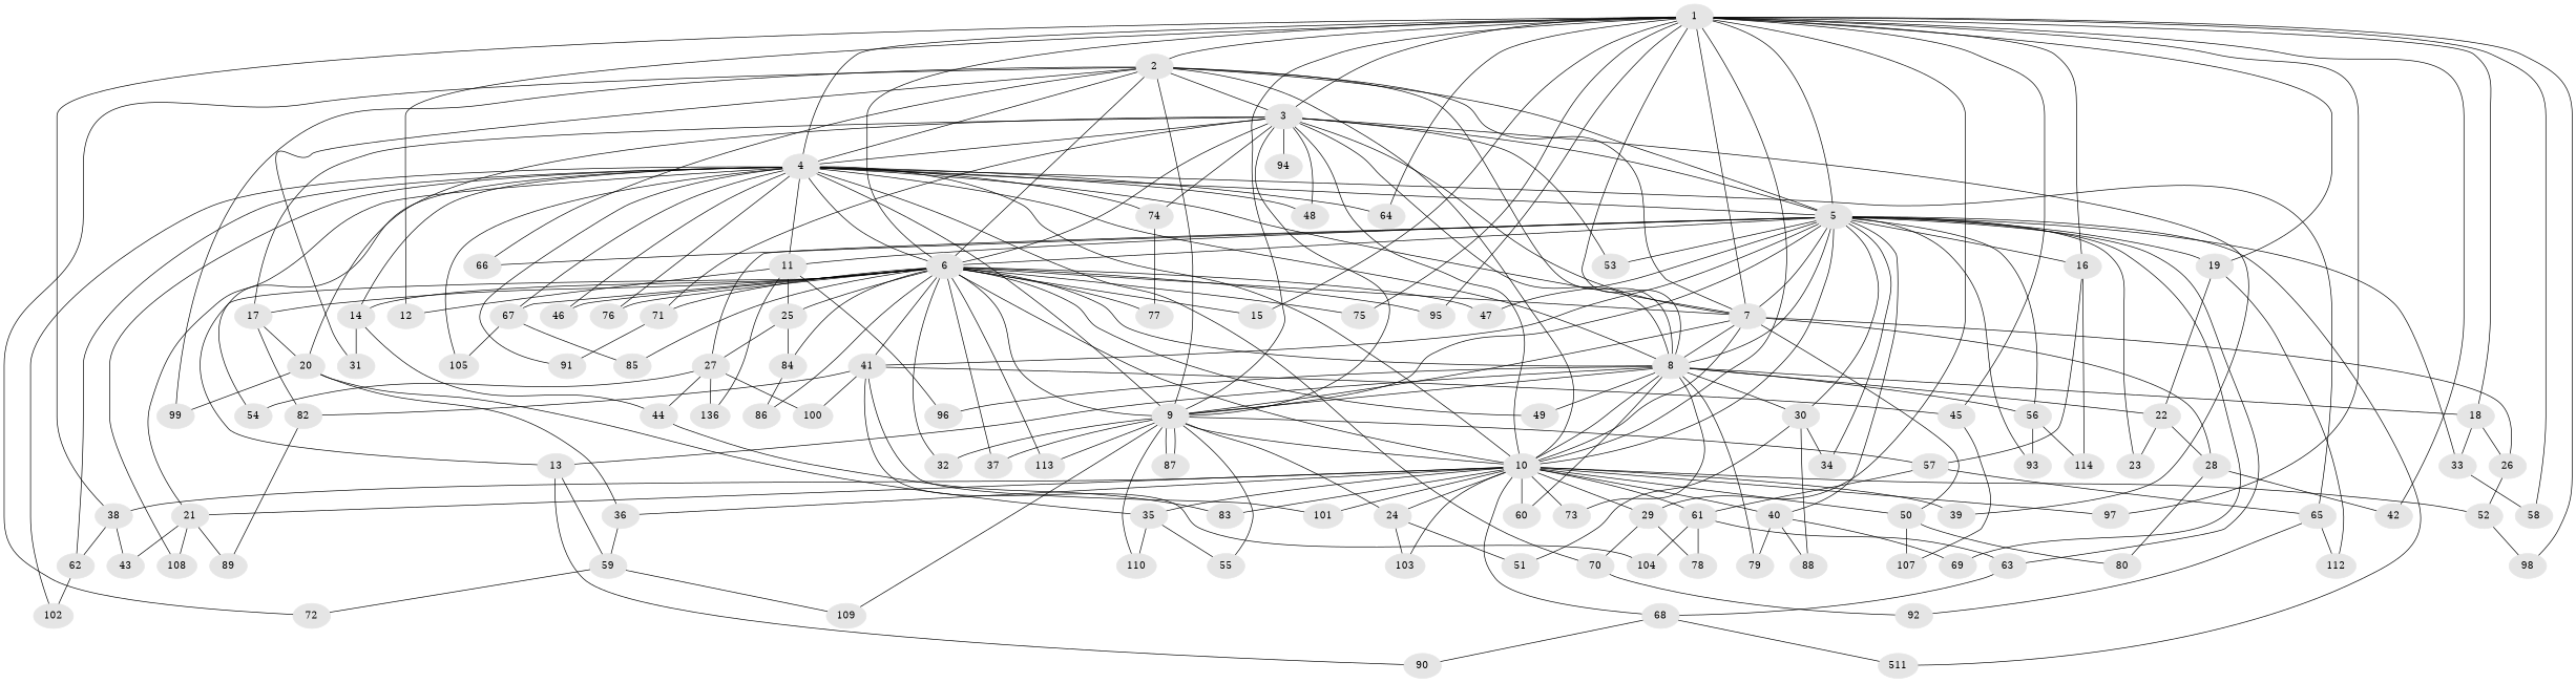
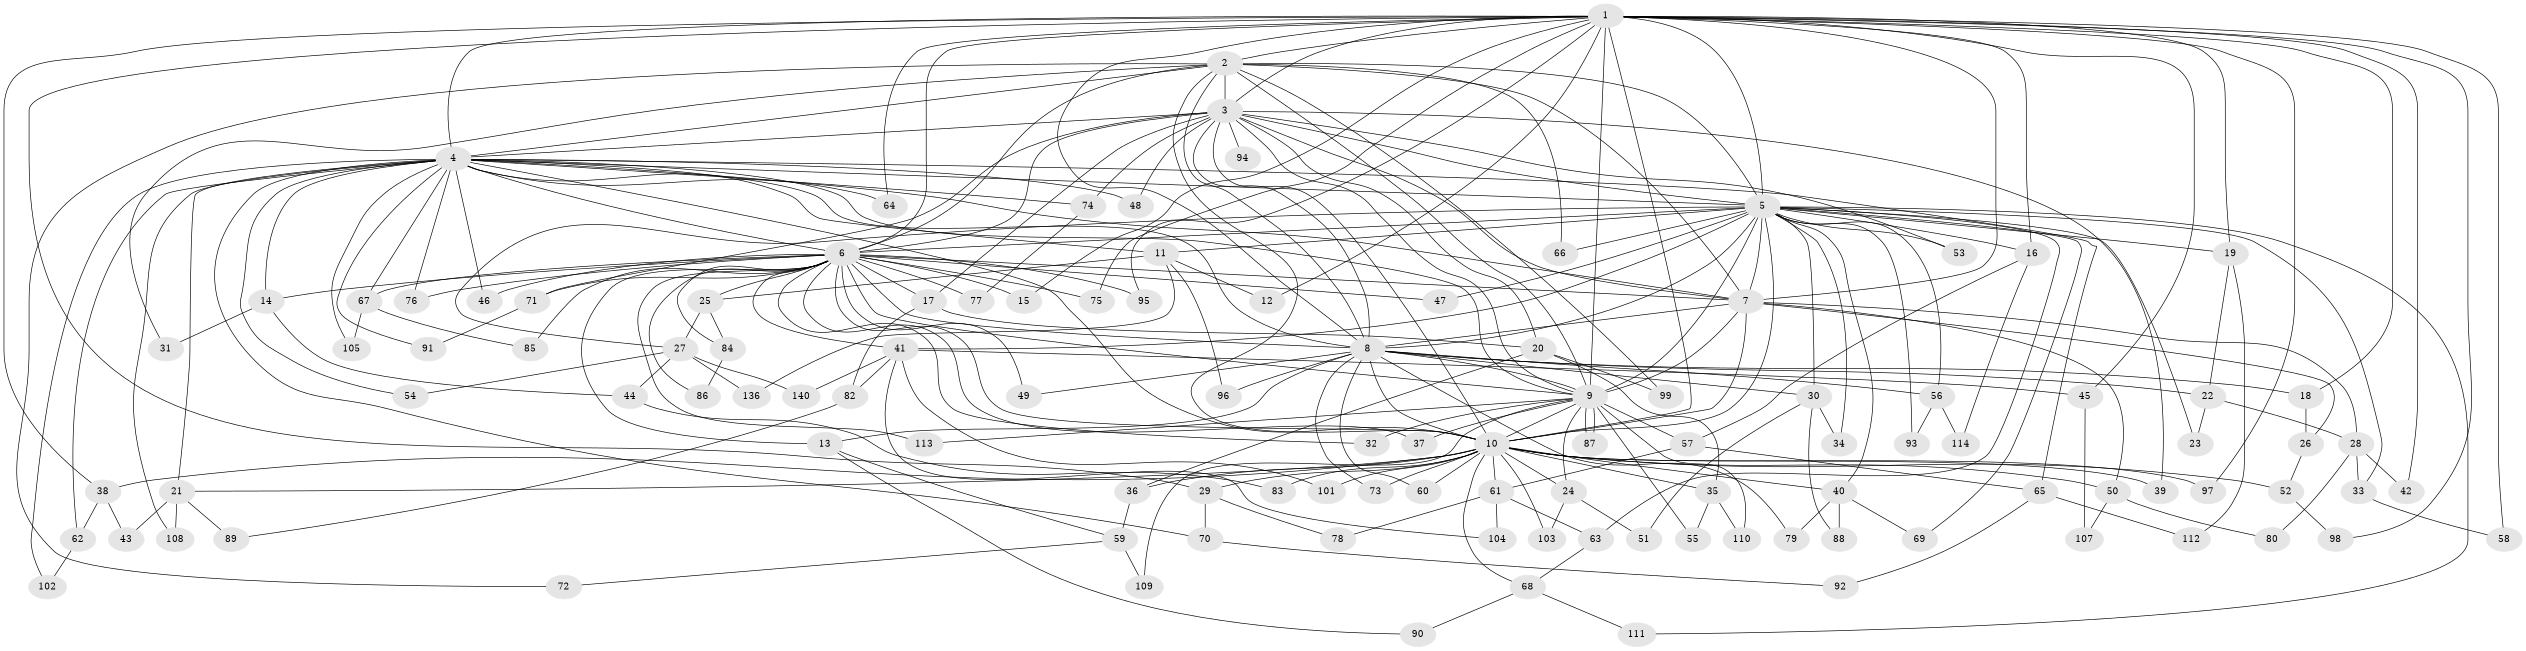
  graph {
    node [color=gray90 style=filled]
    1
    2
    3
    4
    5
    6
    7
    8
    9
    10
    12
    15
    16
    18
    19
    29
    38
    42
    45
    58
    64
    75
    95
    97
    98
    31
    66
    72
    99
    17
    20
    39
    48
    53
    71
    74
    94
    11
    14
    21
    46
    54
    62
    65
    67
    70
    76
    91
    102
    105
    108
    23
    27
    30
    33
    34
    40
    41
    47
    56
    63
    69
    93
-   111 [label=511]
+   111
    13
    25
    32
    37
    49
    77
    84
    85
    86
    113
    26
    28
    50
    22
    60
    73
    79
    96
    24
    55
    57
    87
    109
    110
    35
    36
    52
    61
    68
    83
    101
    103
    114
    112
    78
    43
    107
    82
    n103 [label=136]
    44
    89
    92
-   100
+   100 [label=140]
    51
    88
    104
    59
    90
    80
    1 -- 2
    1 -- 3
    1 -- 4
    1 -- 5
    1 -- 6
    1 -- 7
    1 -- 8
    1 -- 9
    1 -- 10
    1 -- 12
    1 -- 15
    1 -- 16
    1 -- 18
    1 -- 19
    1 -- 29
    1 -- 38
    1 -- 42
    1 -- 45
    1 -- 58
    1 -- 64
    1 -- 75
    1 -- 95
    1 -- 97
    1 -- 98
    2 -- 3
    2 -- 4
    2 -- 5
    2 -- 6
    2 -- 7
    2 -- 8
    2 -- 9
    2 -- 10
    2 -- 31
    2 -- 66
    2 -- 72
    2 -- 99
    3 -- 4
    3 -- 5
    3 -- 6
    3 -- 7
    3 -- 8
    3 -- 9
    3 -- 10
    3 -- 17
    3 -- 20
    3 -- 39
    3 -- 48
    3 -- 53
    3 -- 71
    3 -- 74
    3 -- 94
    4 -- 5
    4 -- 6
    4 -- 7
    4 -- 8
    4 -- 9
    4 -- 10
    4 -- 64
    4 -- 48
    4 -- 74
    4 -- 11
    4 -- 14
    4 -- 21
    4 -- 46
    4 -- 54
    4 -- 62
    4 -- 65
    4 -- 67
    4 -- 70
    4 -- 76
    4 -- 91
    4 -- 102
    4 -- 105
    4 -- 108
    5 -- 6
    5 -- 7
    5 -- 8
    5 -- 9
    5 -- 10
    5 -- 16
    5 -- 19
    5 -- 66
    5 -- 53
    5 -- 11
    5 -- 23
    5 -- 27
    5 -- 30
    5 -- 33
    5 -- 34
    5 -- 40
    5 -- 41
    5 -- 47
    5 -- 56
    5 -- 63
    5 -- 69
    5 -- 93
    5 -- 111
    6 -- 7
    6 -- 8
    6 -- 9
    6 -- 10
    6 -- 15
    6 -- 75
    6 -- 95
    6 -- 17
    6 -- 71
    6 -- 14
    6 -- 46
    6 -- 67
    6 -- 76
    6 -- 41
    6 -- 47
    6 -- 13
    6 -- 25
    6 -- 32
    6 -- 37
    6 -- 49
    6 -- 77
    6 -- 84
    6 -- 85
    6 -- 86
    6 -- 113
    7 -- 8
    7 -- 9
    7 -- 10
    7 -- 26
    7 -- 28
    7 -- 50
    8 -- 9
    8 -- 10
    8 -- 18
    8 -- 30
    8 -- 56
    8 -- 13
    8 -- 49
    8 -- 22
    8 -- 60
    8 -- 73
    8 -- 79
    8 -- 96
    9 -- 10
    9 -- 32
    9 -- 37
    9 -- 113
    9 -- 24
    9 -- 55
    9 -- 57
    9 -- 87
    9 -- 87
    9 -- 109
    9 -- 110
    10 -- 29
    10 -- 38
    10 -- 97
    10 -- 39
    10 -- 21
    10 -- 40
    10 -- 50
    10 -- 60
    10 -- 73
    10 -- 24
    10 -- 35
    10 -- 36
    10 -- 52
    10 -- 61
    10 -- 68
    10 -- 83
    10 -- 101
    10 -- 103
    16 -- 57
    16 -- 114
    18 -- 26
    19 -- 22
    19 -- 112
    29 -- 70
    29 -- 78
    38 -- 62
    38 -- 43
    45 -- 107
    17 -- 20
    17 -- 82
    20 -- 99
    20 -- 35
    20 -- 36
    71 -- 91
    74 -- 77
    11 -- 12
    11 -- 25
    11 -- 96
    11 -- n103
    14 -- 31
    14 -- 44
    21 -- 108
    21 -- 43
    21 -- 89
    62 -- 102
    65 -- 112
    65 -- 92
    67 -- 105
    67 -- 85
    70 -- 92
    27 -- 54
    27 -- n103
    27 -- 44
    27 -- 100
    30 -- 34
    30 -- 51
    30 -- 88
    33 -- 58
    40 -- 69
    40 -- 79
    40 -- 88
    41 -- 45
    41 -- 101
    41 -- 82
    41 -- 100
    41 -- 104
    56 -- 93
    56 -- 114
    63 -- 68
    13 -- 59
    13 -- 90
    25 -- 27
    25 -- 84
    84 -- 86
    26 -- 52
    28 -- 42
-   18 -- 33
+   28 -- 33
    28 -- 80
    50 -- 107
    50 -- 80
    22 -- 23
    22 -- 28
    24 -- 103
    24 -- 51
    57 -- 65
    57 -- 61
    35 -- 55
    35 -- 110
    36 -- 59
    52 -- 98
    61 -- 63
    61 -- 78
    61 -- 104
    68 -- 111
    68 -- 90
    82 -- 89
    44 -- 83
    59 -- 72
    59 -- 109
  }
